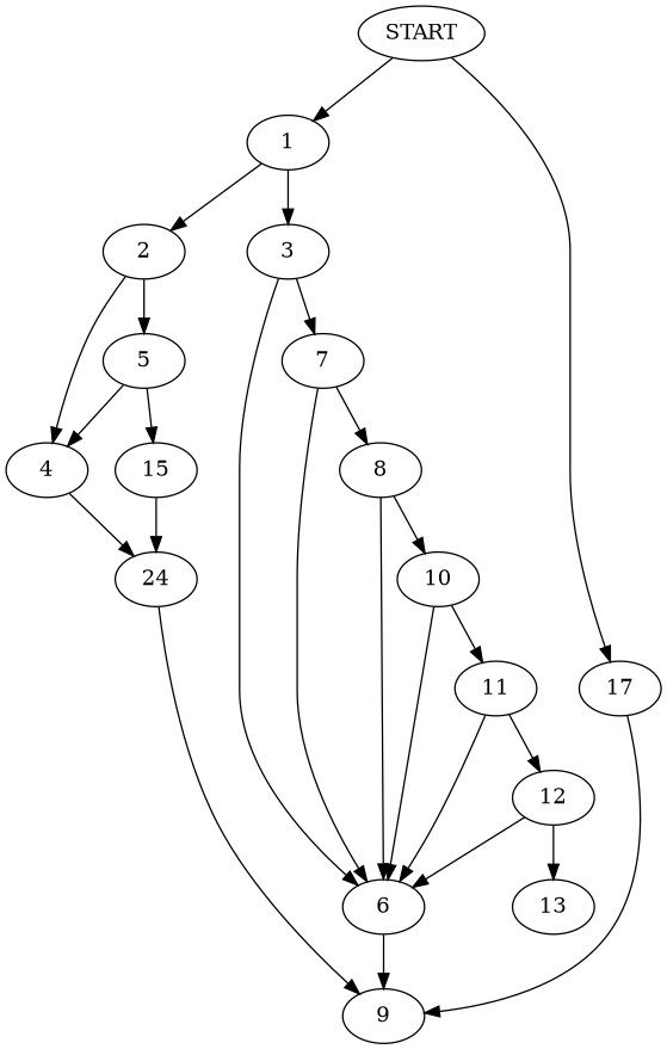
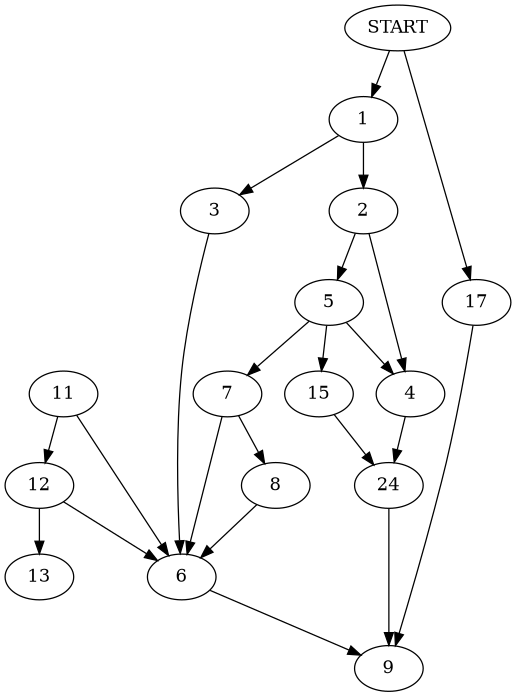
  digraph {
    n1 [label=START]
    1
    n3 [label=17]
    2
    3
    9
    4
    5
    6
    7
    n11 [label=24]
    15
    8
-   10
    11
    12
    13
    n1 -> 1
    n1 -> n3
    1 -> 2
    1 -> 3
    n3 -> 9
    2 -> 4
    2 -> 5
    3 -> 6
-   3 -> 7
+   5 -> 7
    4 -> n11
    5 -> 4
    5 -> 15
    6 -> 9
    7 -> 6
    7 -> 8
    n11 -> 9
    15 -> n11
    8 -> 6
-   8 -> 10
-   10 -> 6
-   10 -> 11
    11 -> 6
    11 -> 12
    12 -> 6
    12 -> 13
  }
